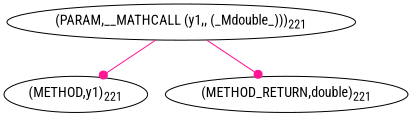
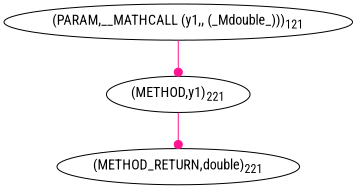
  digraph {
    fontname="Roboto Condensed"
    node [fontname="Roboto Condensed"]
    edge [arrowhead=dot color=deeppink fontname="Roboto Condensed"]
    n1 [label=<(METHOD,y1)<SUB>221</SUB>>]
    n2 [label=<(METHOD_RETURN,double)<SUB>221</SUB>>]
-   n3 [label=<(PARAM,__MATHCALL (y1,, (_Mdouble_)))<SUB>221</SUB>>]
-   n3 -> n2
+   n3 [label=<(PARAM,__MATHCALL (y1,, (_Mdouble_)))<SUB>121</SUB>>]
+   n1 -> n2
    n3 -> n1
  }
